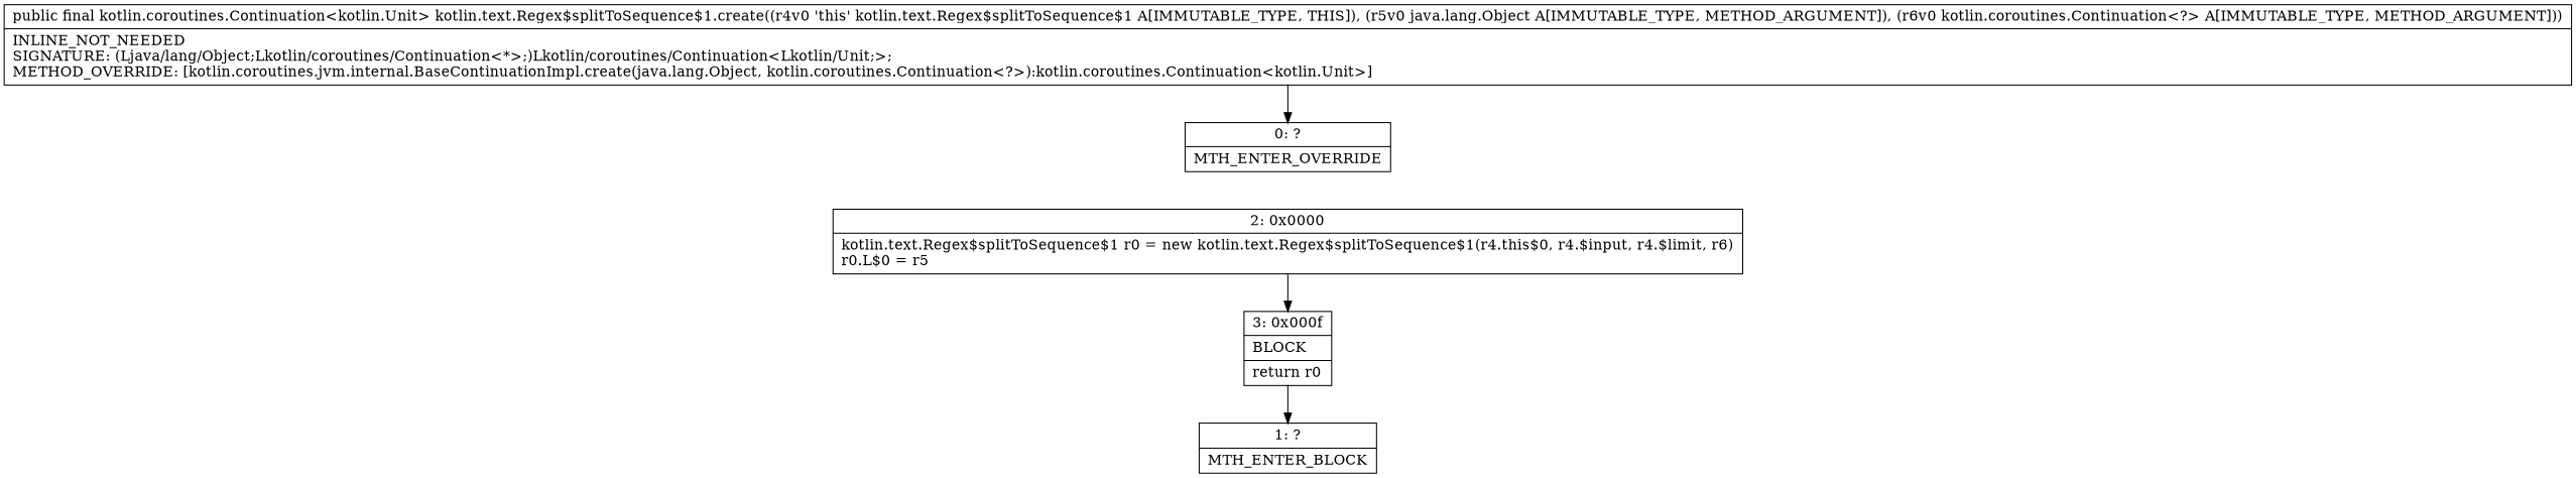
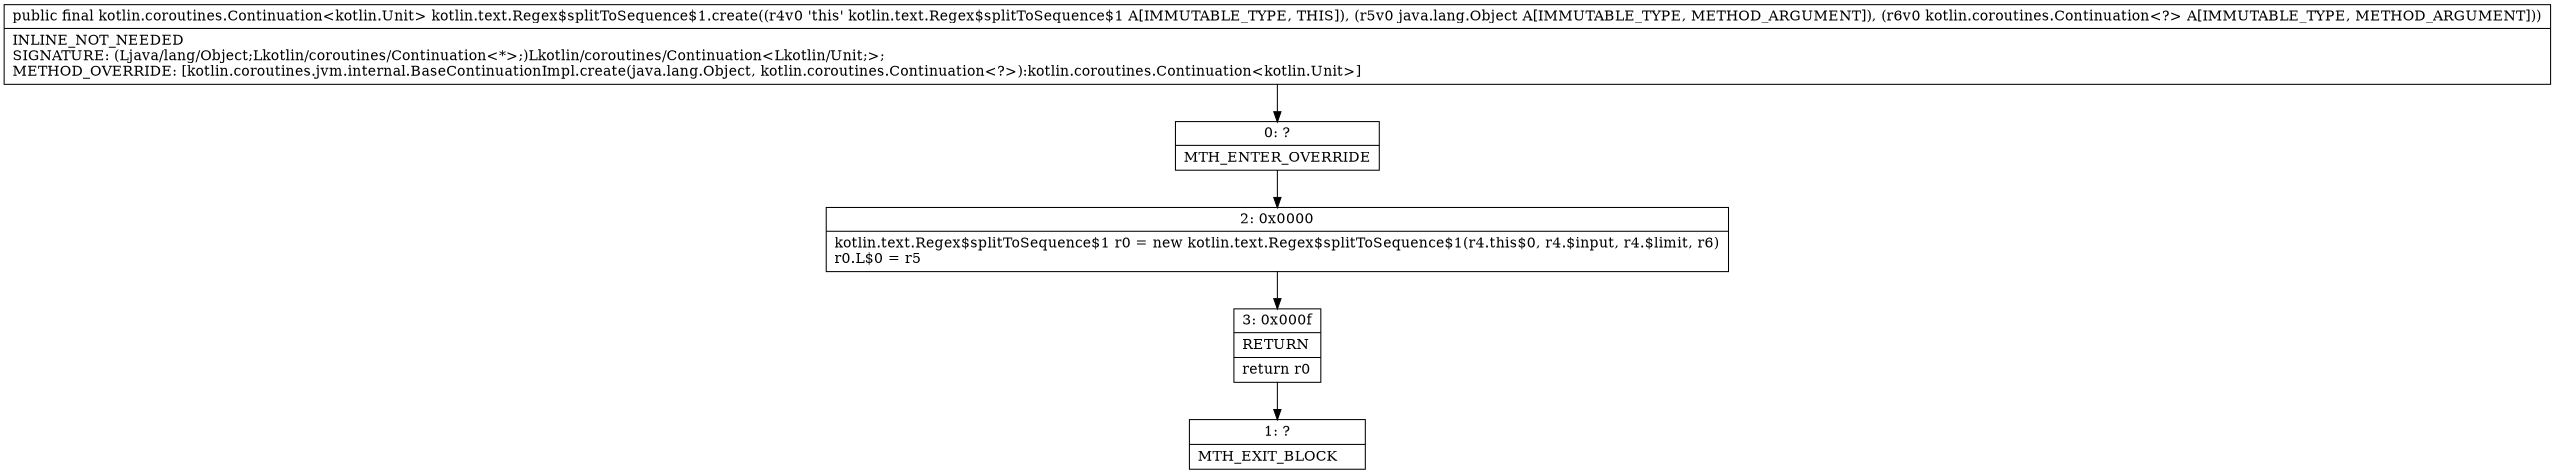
  digraph {
    node [shape=record]
    n1 [label="{0\:\ ?|MTH_ENTER_OVERRIDE\l}"]
    n2 [label="{2\:\ 0x0000|kotlin.text.Regex$splitToSequence$1 r0 = new kotlin.text.Regex$splitToSequence$1(r4.this$0, r4.$input, r4.$limit, r6)\lr0.L$0 = r5\l}"]
-   n3 [label="{3\:\ 0x000f|BLOCK\l|return r0\l}"]
-   n4 [label="{1\:\ ?|MTH_ENTER_BLOCK\l}"]
+   n3 [label="{3\:\ 0x000f|RETURN\l|return r0\l}"]
+   n4 [label="{1\:\ ?|MTH_EXIT_BLOCK\l}"]
    n5 [label="{public final kotlin.coroutines.Continuation\<kotlin.Unit\> kotlin.text.Regex$splitToSequence$1.create((r4v0 'this' kotlin.text.Regex$splitToSequence$1 A[IMMUTABLE_TYPE, THIS]), (r5v0 java.lang.Object A[IMMUTABLE_TYPE, METHOD_ARGUMENT]), (r6v0 kotlin.coroutines.Continuation\<?\> A[IMMUTABLE_TYPE, METHOD_ARGUMENT]))  | INLINE_NOT_NEEDED\lSIGNATURE: (Ljava\/lang\/Object;Lkotlin\/coroutines\/Continuation\<*\>;)Lkotlin\/coroutines\/Continuation\<Lkotlin\/Unit;\>;\lMETHOD_OVERRIDE: [kotlin.coroutines.jvm.internal.BaseContinuationImpl.create(java.lang.Object, kotlin.coroutines.Continuation\<?\>):kotlin.coroutines.Continuation\<kotlin.Unit\>]\l}"]
+   n1 -> n2
    n2 -> n3
    n3 -> n4
    n5 -> n1
  }
